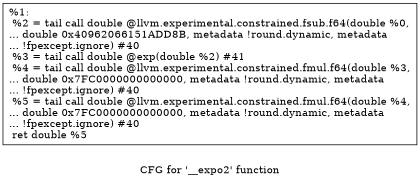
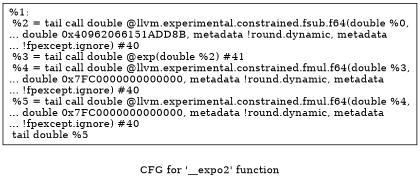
  digraph {
    label="CFG for '__expo2' function"
-   n1 [label="{%1:\l  %2 = tail call double @llvm.experimental.constrained.fsub.f64(double %0,\l... double 0x40962066151ADD8B, metadata !round.dynamic, metadata\l... !fpexcept.ignore) #40\l  %3 = tail call double @exp(double %2) #41\l  %4 = tail call double @llvm.experimental.constrained.fmul.f64(double %3,\l... double 0x7FC0000000000000, metadata !round.dynamic, metadata\l... !fpexcept.ignore) #40\l  %5 = tail call double @llvm.experimental.constrained.fmul.f64(double %4,\l... double 0x7FC0000000000000, metadata !round.dynamic, metadata\l... !fpexcept.ignore) #40\l  ret double %5\l}" shape=record]
+   n1 [label="{%1:\l  %2 = tail call double @llvm.experimental.constrained.fsub.f64(double %0,\l... double 0x40962066151ADD8B, metadata !round.dynamic, metadata\l... !fpexcept.ignore) #40\l  %3 = tail call double @exp(double %2) #41\l  %4 = tail call double @llvm.experimental.constrained.fmul.f64(double %3,\l... double 0x7FC0000000000000, metadata !round.dynamic, metadata\l... !fpexcept.ignore) #40\l  %5 = tail call double @llvm.experimental.constrained.fmul.f64(double %4,\l... double 0x7FC0000000000000, metadata !round.dynamic, metadata\l... !fpexcept.ignore) #40\l  tail double %5\l}" shape=record]
  }
